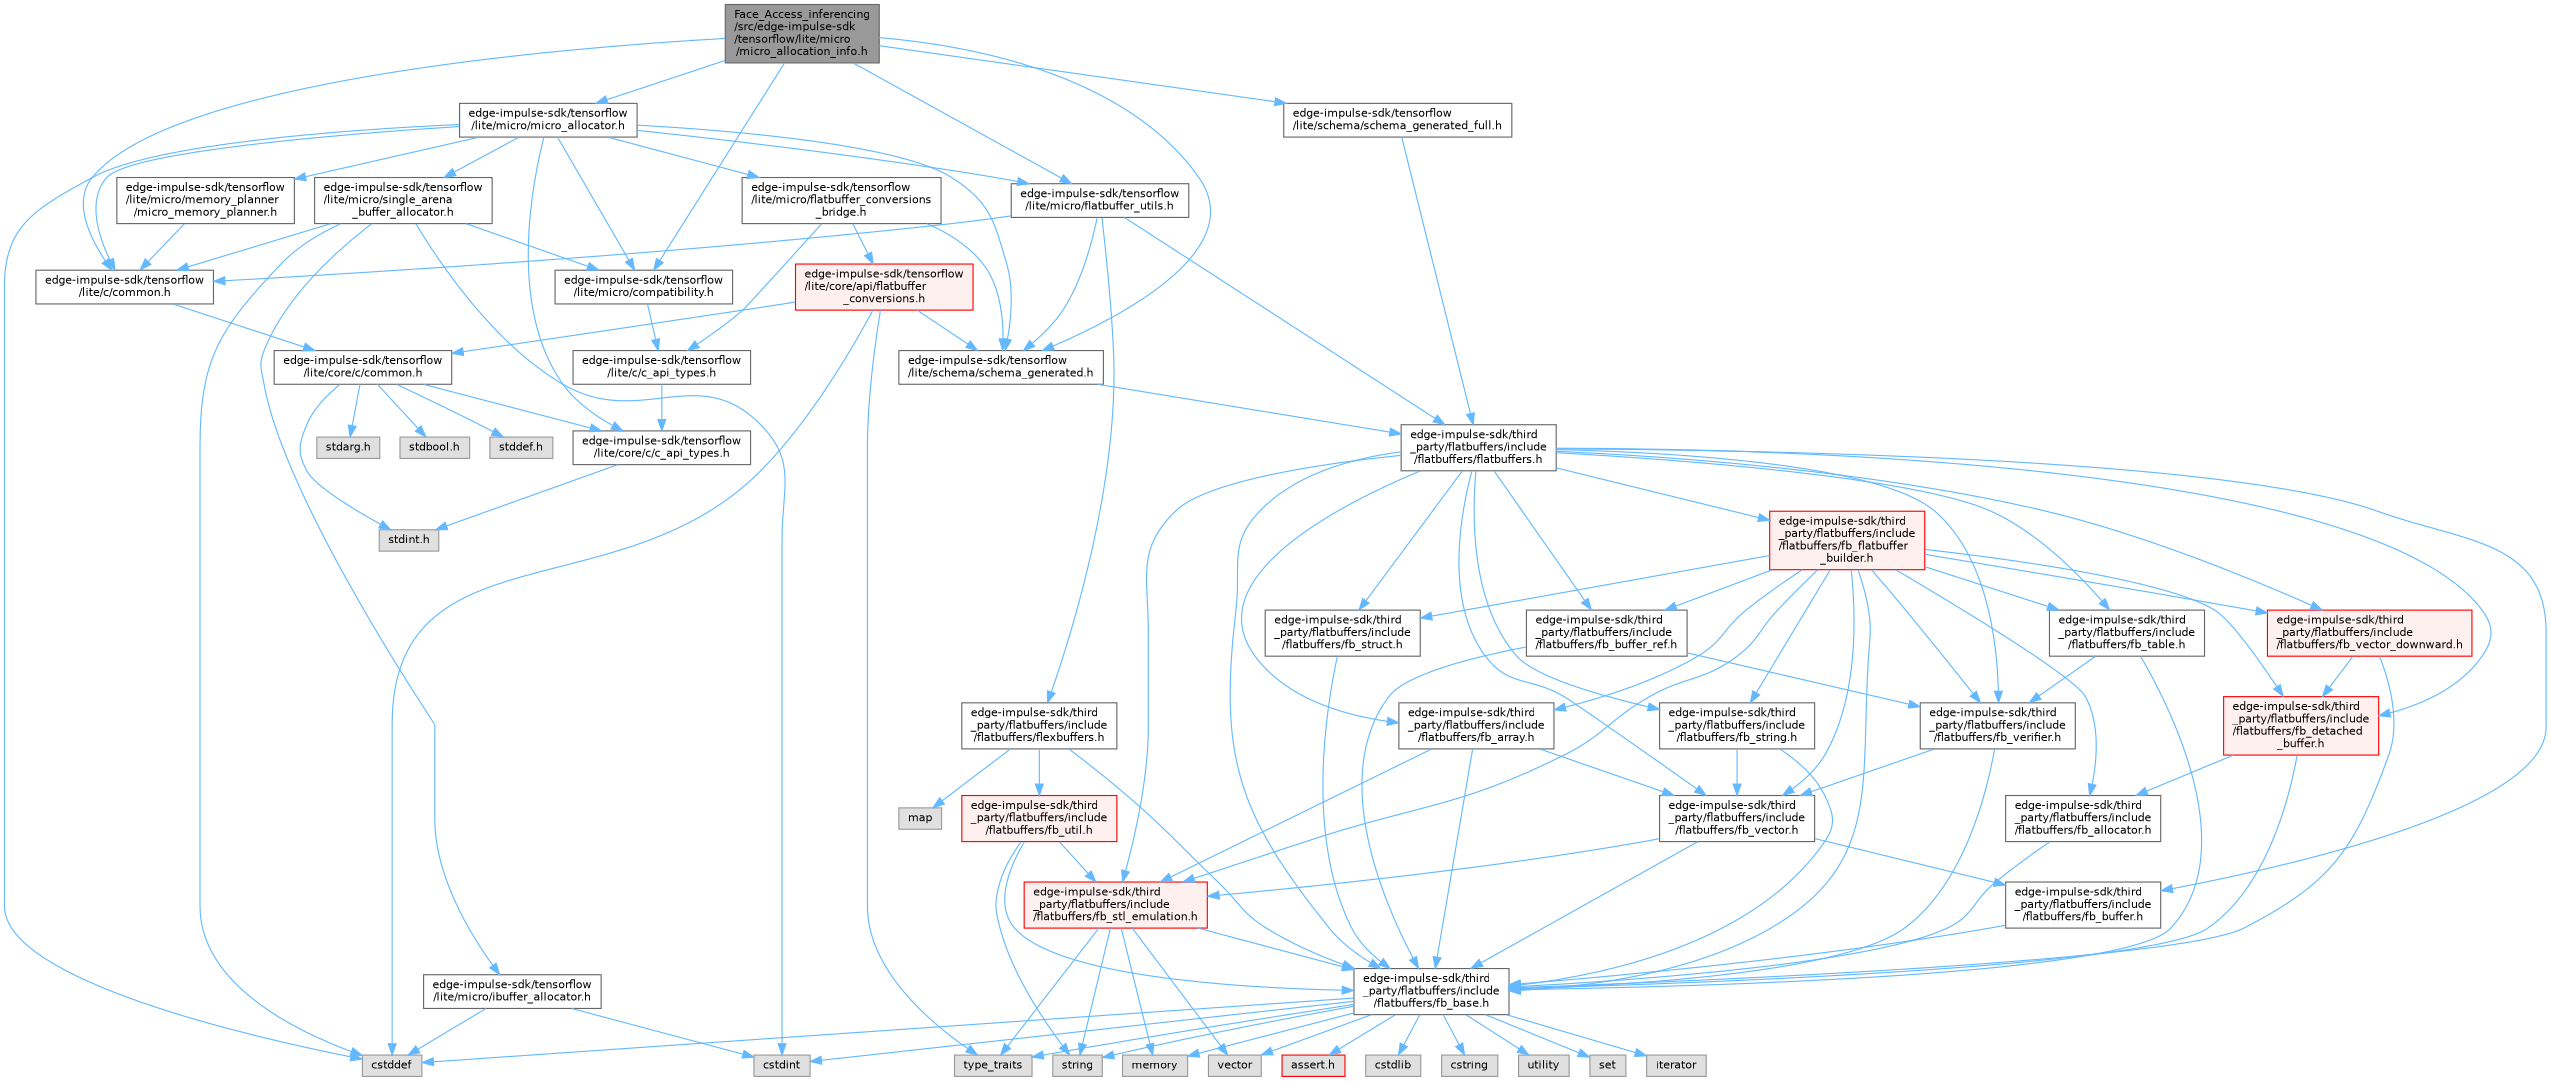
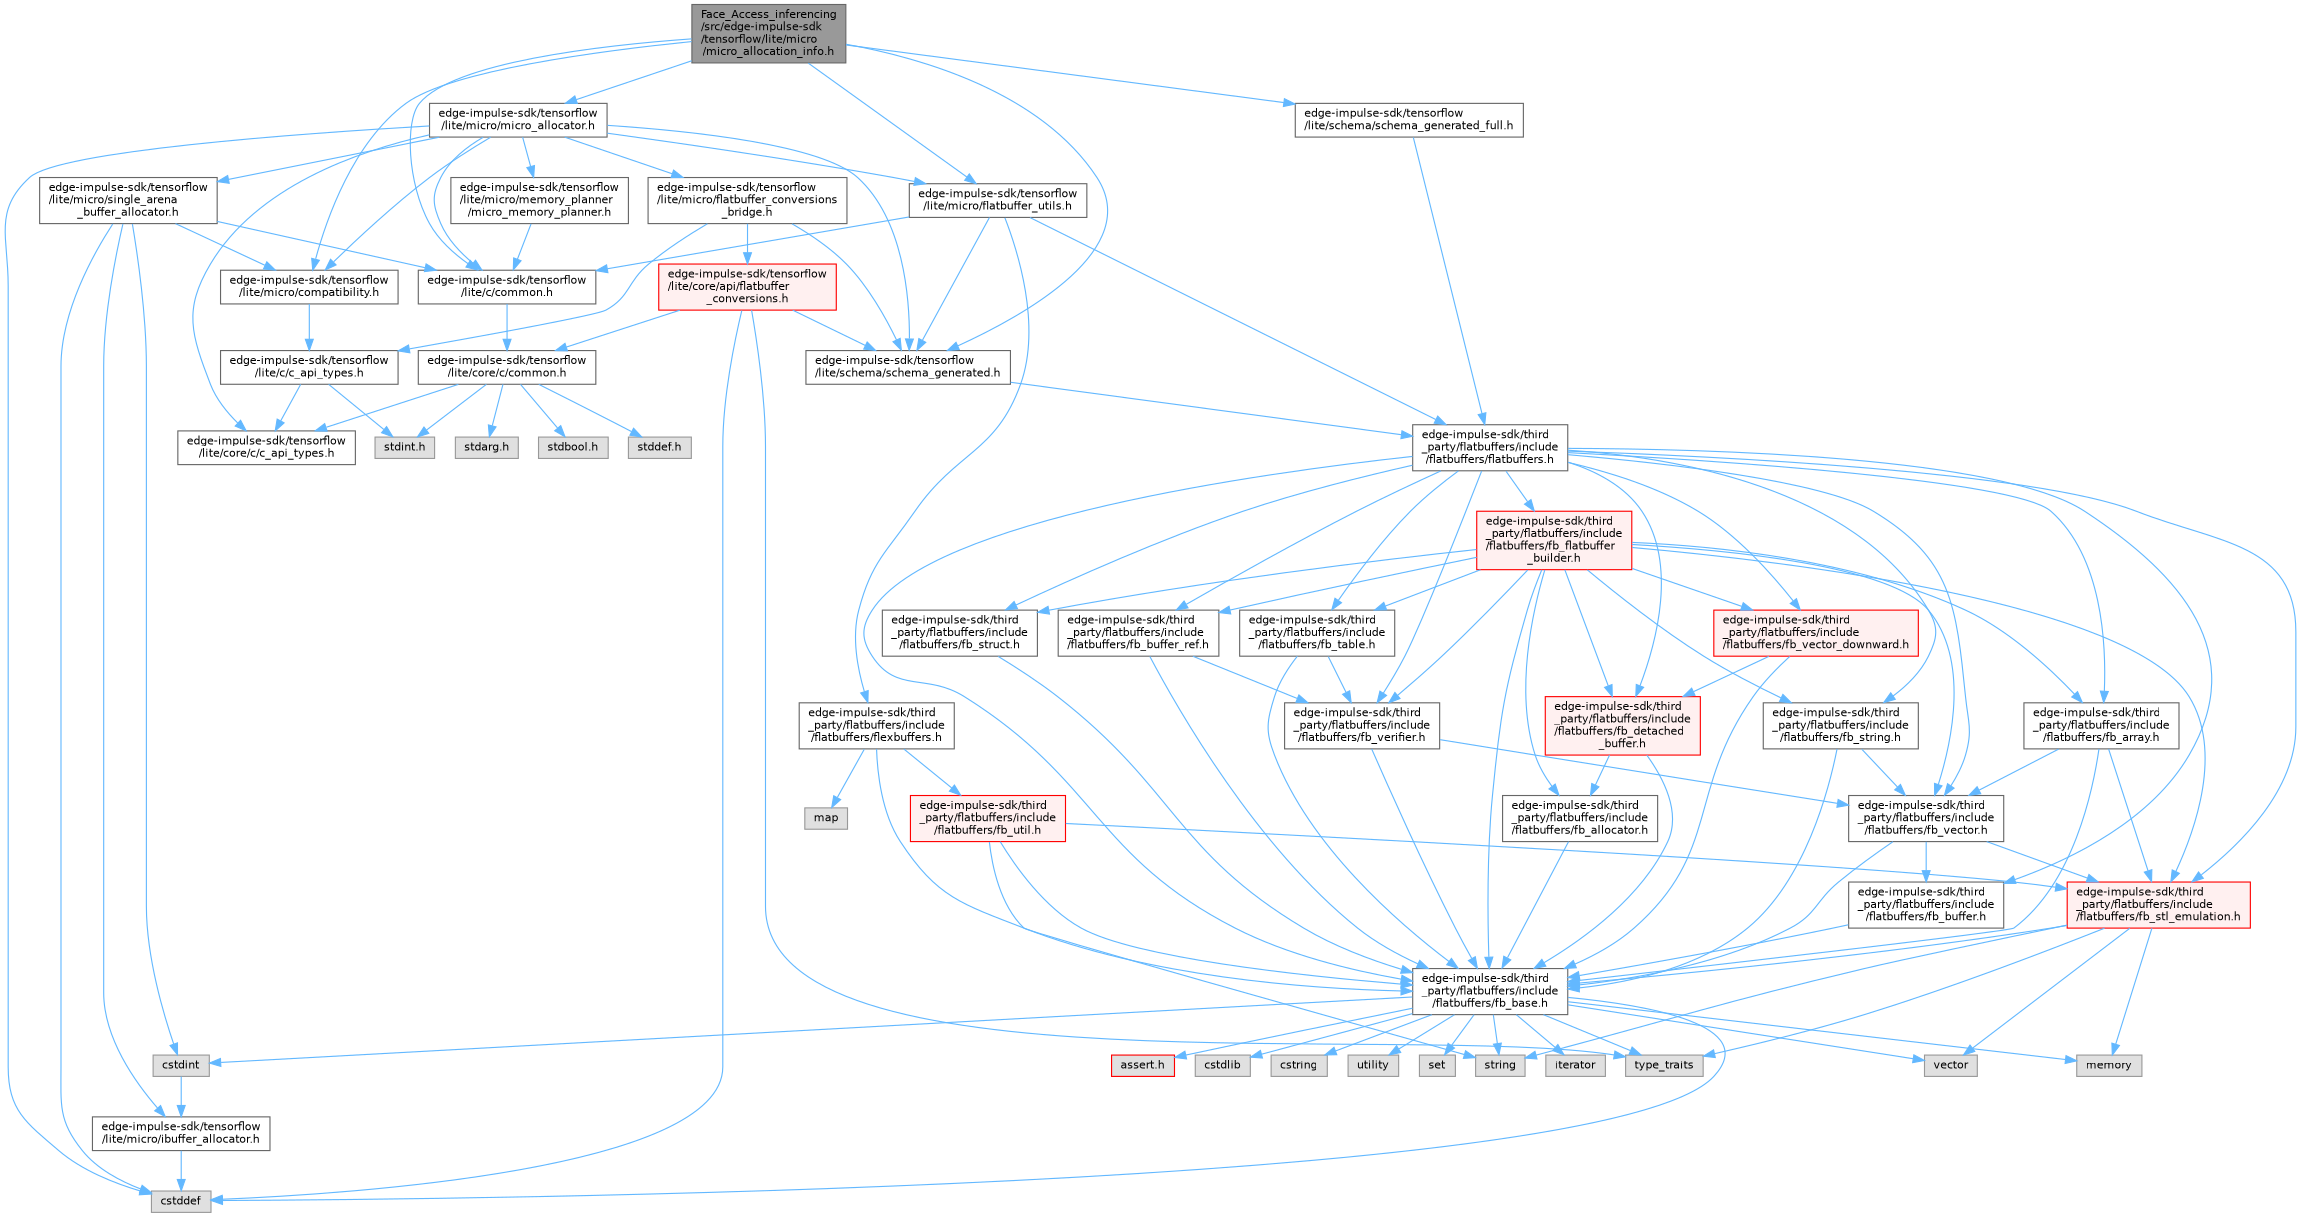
  digraph {
    node [color=grey40 fillcolor=white fontname=Helvetica fontsize=10 shape=box style=filled]
    edge [color=steelblue1 fontname=Helvetica fontsize=10 labelfontname=Helvetica labelfontsize=10 style=solid]
    n1 [color=gray40 fillcolor=grey60 fontcolor=black height=0.2 label="Face_Access_inferencing\l/src/edge-impulse-sdk\l/tensorflow/lite/micro\l/micro_allocation_info.h" width=0.4]
    n2 [height=0.2 label="edge-impulse-sdk/tensorflow\l/lite/c/common.h" width=0.4]
    n3 [height=0.2 label="edge-impulse-sdk/tensorflow\l/lite/micro/compatibility.h" width=0.4]
    n4 [height=0.2 label="edge-impulse-sdk/tensorflow\l/lite/micro/flatbuffer_utils.h" width=0.4]
    n5 [height=0.2 label="edge-impulse-sdk/tensorflow\l/lite/schema/schema_generated.h" width=0.4]
    n6 [height=0.2 label="edge-impulse-sdk/tensorflow\l/lite/micro/micro_allocator.h" width=0.4]
    n7 [height=0.2 label="edge-impulse-sdk/tensorflow\l/lite/schema/schema_generated_full.h" width=0.4]
    n8 [height=0.2 label="edge-impulse-sdk/tensorflow\l/lite/core/c/common.h" width=0.4]
    n9 [height=0.2 label="edge-impulse-sdk/tensorflow\l/lite/c/c_api_types.h" width=0.4]
    n10 [height=0.2 label="edge-impulse-sdk/third\l_party/flatbuffers/include\l/flatbuffers/flatbuffers.h" width=0.4]
    n11 [height=0.2 label="edge-impulse-sdk/third\l_party/flatbuffers/include\l/flatbuffers/flexbuffers.h" width=0.4]
    n12 [height=0.2 label="edge-impulse-sdk/tensorflow\l/lite/core/c/c_api_types.h" width=0.4]
    n13 [color=grey60 fillcolor="#E0E0E0" height=0.2 label=cstddef width=0.4]
    n14 [height=0.2 label="edge-impulse-sdk/tensorflow\l/lite/micro/single_arena\l_buffer_allocator.h" width=0.4]
    n15 [height=0.2 label="edge-impulse-sdk/tensorflow\l/lite/micro/memory_planner\l/micro_memory_planner.h" width=0.4]
    n16 [height=0.2 label="edge-impulse-sdk/tensorflow\l/lite/micro/flatbuffer_conversions\l_bridge.h" width=0.4]
    n17 [color=grey60 fillcolor="#E0E0E0" height=0.2 label="stdarg.h" width=0.4]
    n18 [color=grey60 fillcolor="#E0E0E0" height=0.2 label="stdbool.h" width=0.4]
    n19 [color=grey60 fillcolor="#E0E0E0" height=0.2 label="stddef.h" width=0.4]
    n20 [color=grey60 fillcolor="#E0E0E0" height=0.2 label="stdint.h" width=0.4]
    n21 [height=0.2 label="edge-impulse-sdk/third\l_party/flatbuffers/include\l/flatbuffers/fb_array.h" width=0.4]
    n22 [height=0.2 label="edge-impulse-sdk/third\l_party/flatbuffers/include\l/flatbuffers/fb_base.h" width=0.4]
    n23 [color=red fillcolor="#FFF0F0" height=0.2 label="edge-impulse-sdk/third\l_party/flatbuffers/include\l/flatbuffers/fb_stl_emulation.h" width=0.4]
    n24 [height=0.2 label="edge-impulse-sdk/third\l_party/flatbuffers/include\l/flatbuffers/fb_vector.h" width=0.4]
    n25 [height=0.2 label="edge-impulse-sdk/third\l_party/flatbuffers/include\l/flatbuffers/fb_buffer.h" width=0.4]
    n26 [height=0.2 label="edge-impulse-sdk/third\l_party/flatbuffers/include\l/flatbuffers/fb_buffer_ref.h" width=0.4]
    n27 [height=0.2 label="edge-impulse-sdk/third\l_party/flatbuffers/include\l/flatbuffers/fb_verifier.h" width=0.4]
    n28 [color=red fillcolor="#FFF0F0" height=0.2 label="edge-impulse-sdk/third\l_party/flatbuffers/include\l/flatbuffers/fb_detached\l_buffer.h" width=0.4]
    n29 [color=red fillcolor="#FFF0F0" height=0.2 label="edge-impulse-sdk/third\l_party/flatbuffers/include\l/flatbuffers/fb_flatbuffer\l_builder.h" width=0.4]
    n30 [height=0.2 label="edge-impulse-sdk/third\l_party/flatbuffers/include\l/flatbuffers/fb_string.h" width=0.4]
    n31 [height=0.2 label="edge-impulse-sdk/third\l_party/flatbuffers/include\l/flatbuffers/fb_struct.h" width=0.4]
    n32 [height=0.2 label="edge-impulse-sdk/third\l_party/flatbuffers/include\l/flatbuffers/fb_table.h" width=0.4]
    n33 [color=red fillcolor="#FFF0F0" height=0.2 label="edge-impulse-sdk/third\l_party/flatbuffers/include\l/flatbuffers/fb_vector_downward.h" width=0.4]
    n34 [color=grey60 fillcolor="#E0E0E0" height=0.2 label=map width=0.4]
    n35 [color=red fillcolor="#FFF0F0" height=0.2 label="edge-impulse-sdk/third\l_party/flatbuffers/include\l/flatbuffers/fb_util.h" width=0.4]
    n36 [color=red fillcolor="#E0E0E0" height=0.2 label="assert.h" width=0.4]
    n37 [color=grey60 fillcolor="#E0E0E0" height=0.2 label=cstdint width=0.4]
    n38 [color=grey60 fillcolor="#E0E0E0" height=0.2 label=cstdlib width=0.4]
    n39 [color=grey60 fillcolor="#E0E0E0" height=0.2 label=cstring width=0.4]
    n40 [color=grey60 fillcolor="#E0E0E0" height=0.2 label=utility width=0.4]
    n41 [color=grey60 fillcolor="#E0E0E0" height=0.2 label=string width=0.4]
    n42 [color=grey60 fillcolor="#E0E0E0" height=0.2 label=type_traits width=0.4]
    n43 [color=grey60 fillcolor="#E0E0E0" height=0.2 label=vector width=0.4]
    n44 [color=grey60 fillcolor="#E0E0E0" height=0.2 label=set width=0.4]
    n45 [color=grey60 fillcolor="#E0E0E0" height=0.2 label=iterator width=0.4]
    n46 [color=grey60 fillcolor="#E0E0E0" height=0.2 label=memory width=0.4]
    n47 [height=0.2 label="edge-impulse-sdk/third\l_party/flatbuffers/include\l/flatbuffers/fb_allocator.h" width=0.4]
    n48 [height=0.2 label="edge-impulse-sdk/tensorflow\l/lite/micro/ibuffer_allocator.h" width=0.4]
    n49 [color=red fillcolor="#FFF0F0" height=0.2 label="edge-impulse-sdk/tensorflow\l/lite/core/api/flatbuffer\l_conversions.h" width=0.4]
    n1 -> n2
    n1 -> n3
    n1 -> n4
    n1 -> n5
    n1 -> n6
    n1 -> n7
    n2 -> n8
    n3 -> n9
    n4 -> n2
    n4 -> n5
    n4 -> n10
    n4 -> n11
    n5 -> n10
    n6 -> n2
    n6 -> n3
    n6 -> n4
    n6 -> n5
    n6 -> n12
    n6 -> n13
    n6 -> n14
    n6 -> n15
    n6 -> n16
    n7 -> n10
    n8 -> n12
    n8 -> n17
    n8 -> n18
    n8 -> n19
    n8 -> n20
    n9 -> n12
    n10 -> n21
    n10 -> n22
    n10 -> n23
    n10 -> n24
    n10 -> n25
    n10 -> n26
    n10 -> n27
    n10 -> n28
    n10 -> n29
    n10 -> n30
    n10 -> n31
    n10 -> n32
    n10 -> n33
    n11 -> n22
    n11 -> n34
    n11 -> n35
-   n12 -> n20
+   n9 -> n20
    n14 -> n2
    n14 -> n3
    n14 -> n13
    n14 -> n37
    n14 -> n48
    n15 -> n2
    n16 -> n5
    n16 -> n9
    n16 -> n49
    n21 -> n22
    n21 -> n23
    n21 -> n24
    n22 -> n13
    n22 -> n36
    n22 -> n37
    n22 -> n38
    n22 -> n39
    n22 -> n40
    n22 -> n41
    n22 -> n42
    n22 -> n43
    n22 -> n44
    n22 -> n45
    n22 -> n46
    n23 -> n22
    n23 -> n41
    n23 -> n42
    n23 -> n43
    n23 -> n46
    n24 -> n22
    n24 -> n23
    n24 -> n25
    n25 -> n22
    n26 -> n22
    n26 -> n27
    n27 -> n22
    n27 -> n24
    n28 -> n22
    n28 -> n47
    n29 -> n21
    n29 -> n22
    n29 -> n23
    n29 -> n24
    n29 -> n26
    n29 -> n27
    n29 -> n28
    n29 -> n30
    n29 -> n31
    n29 -> n32
    n29 -> n33
    n29 -> n47
    n30 -> n22
    n30 -> n24
    n31 -> n22
    n32 -> n22
    n32 -> n27
    n33 -> n22
    n33 -> n28
    n35 -> n22
    n35 -> n23
    n35 -> n41
    n47 -> n22
    n48 -> n13
-   n48 -> n37
+   n37 -> n48
    n49 -> n5
    n49 -> n8
    n49 -> n13
    n49 -> n42
  }
